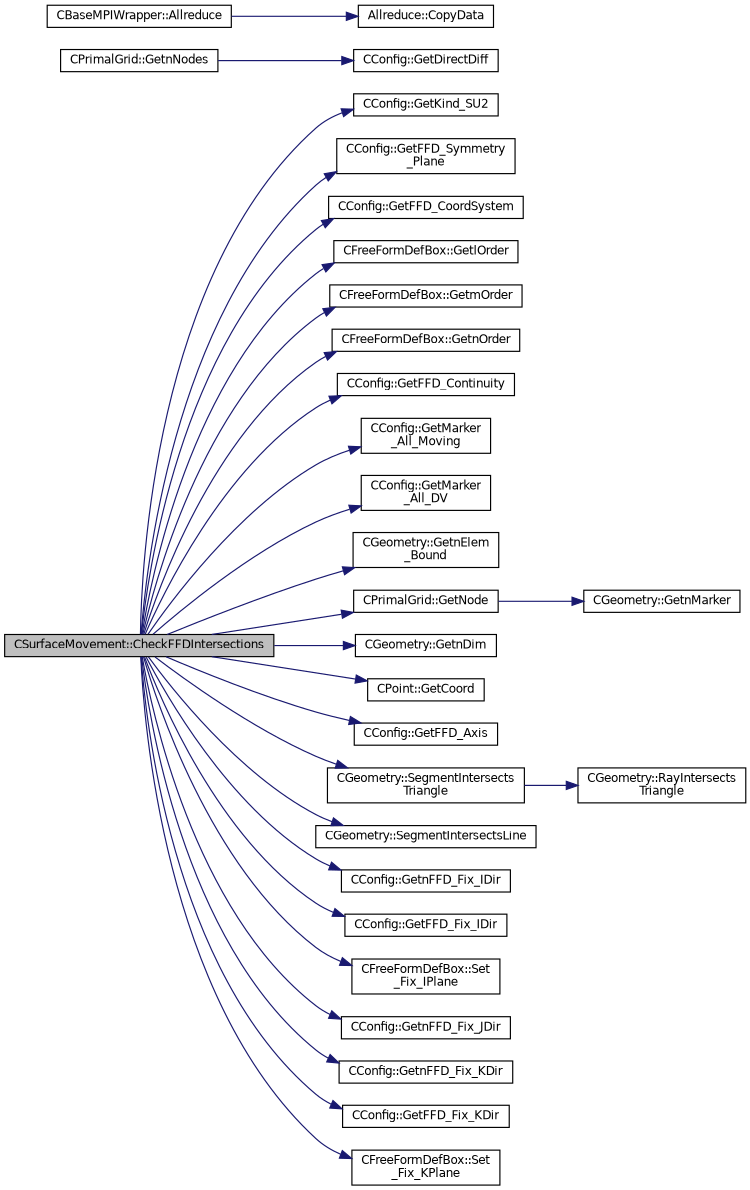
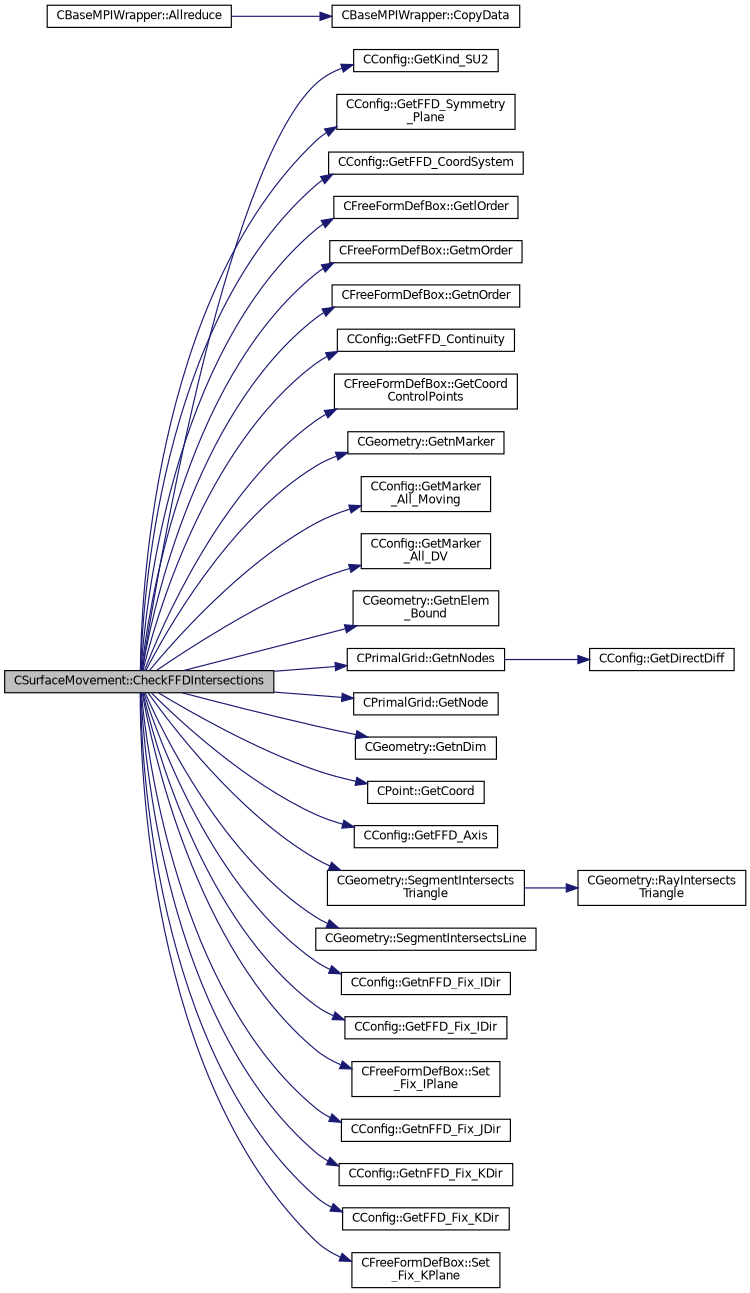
  digraph {
    rankdir=LR
    node [color=black fillcolor=white fontname=Helvetica fontsize=10 shape=record style=filled]
    edge [color=midnightblue fontname=Helvetica fontsize=10 labelfontname=Helvetica labelfontsize=10 style=solid]
    n1 [fillcolor=grey75 fontcolor=black height=0.2 label="CSurfaceMovement::CheckFFDIntersections" width=0.4]
    n2 [height=0.2 label="CConfig::GetKind_SU2" width=0.4]
    n3 [height=0.2 label="CConfig::GetFFD_Symmetry\l_Plane" width=0.4]
    n4 [height=0.2 label="CConfig::GetFFD_CoordSystem" width=0.4]
    n5 [height=0.2 label="CFreeFormDefBox::GetlOrder" width=0.4]
    n6 [height=0.2 label="CFreeFormDefBox::GetmOrder" width=0.4]
    n7 [height=0.2 label="CFreeFormDefBox::GetnOrder" width=0.4]
    n8 [height=0.2 label="CConfig::GetFFD_Continuity" width=0.4]
+   n9 [height=0.2 label="CFreeFormDefBox::GetCoord\lControlPoints" width=0.4]
    n10 [height=0.2 label="CGeometry::GetnMarker" width=0.4]
    n11 [height=0.2 label="CConfig::GetMarker\l_All_Moving" width=0.4]
    n12 [height=0.2 label="CConfig::GetMarker\l_All_DV" width=0.4]
    n13 [height=0.2 label="CGeometry::GetnElem\l_Bound" width=0.4]
    n14 [height=0.2 label="CPrimalGrid::GetnNodes" width=0.4]
    n15 [height=0.2 label="CPrimalGrid::GetNode" width=0.4]
    n16 [height=0.2 label="CGeometry::GetnDim" width=0.4]
    n17 [height=0.2 label="CPoint::GetCoord" width=0.4]
    n18 [height=0.2 label="CConfig::GetFFD_Axis" width=0.4]
    n19 [height=0.2 label="CGeometry::SegmentIntersects\lTriangle" width=0.4]
    n20 [height=0.2 label="CGeometry::SegmentIntersectsLine" width=0.4]
    n21 [height=0.2 label="CConfig::GetnFFD_Fix_IDir" width=0.4]
    n22 [height=0.2 label="CConfig::GetFFD_Fix_IDir" width=0.4]
    n23 [height=0.2 label="CFreeFormDefBox::Set\l_Fix_IPlane" width=0.4]
    n24 [height=0.2 label="CConfig::GetnFFD_Fix_JDir" width=0.4]
    n25 [height=0.2 label="CConfig::GetnFFD_Fix_KDir" width=0.4]
    n26 [height=0.2 label="CConfig::GetFFD_Fix_KDir" width=0.4]
    n27 [height=0.2 label="CFreeFormDefBox::Set\l_Fix_KPlane" width=0.4]
    n28 [height=0.2 label="CConfig::GetDirectDiff" width=0.4]
    n29 [height=0.2 label="CGeometry::RayIntersects\lTriangle" width=0.4]
    n30 [height=0.2 label="CBaseMPIWrapper::Allreduce" width=0.4]
-   n31 [height=0.2 label="Allreduce::CopyData" width=0.4]
+   n31 [height=0.2 label="CBaseMPIWrapper::CopyData" width=0.4]
    n1 -> n2
    n1 -> n3
    n1 -> n4
    n1 -> n5
    n1 -> n6
    n1 -> n7
    n1 -> n8
-   n15 -> n10
+   n1 -> n9
+   n1 -> n10
    n1 -> n11
    n1 -> n12
    n1 -> n13
+   n1 -> n14
    n1 -> n15
    n1 -> n16
    n1 -> n17
    n1 -> n18
    n1 -> n19
    n1 -> n20
    n1 -> n21
    n1 -> n22
    n1 -> n23
    n1 -> n24
    n1 -> n25
    n1 -> n26
    n1 -> n27
    n14 -> n28
    n19 -> n29
    n30 -> n31
  }
